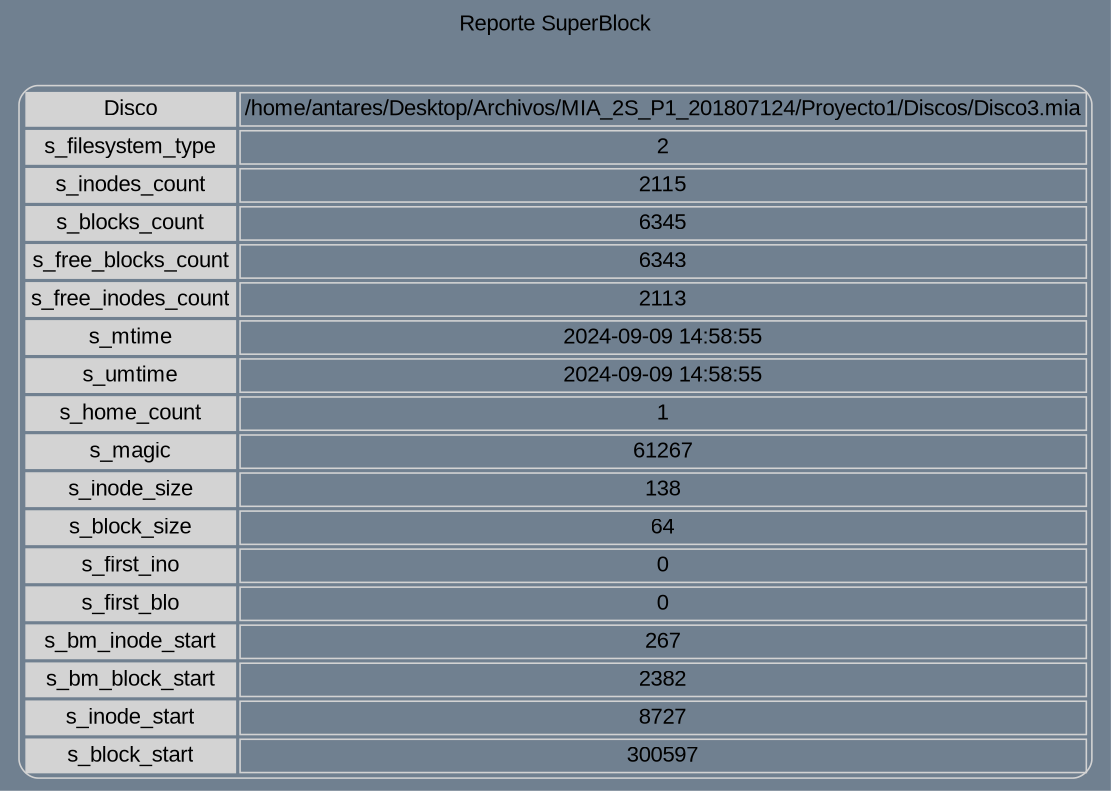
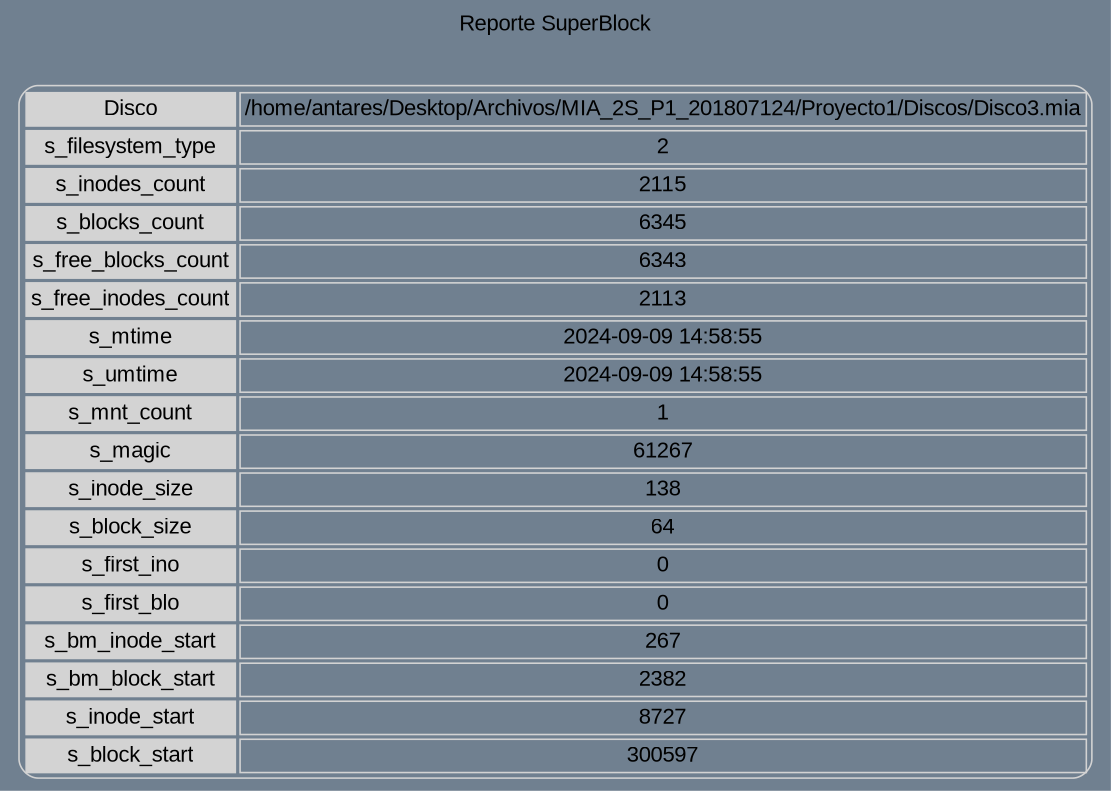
  digraph {
    bgcolor=slategrey
    label=" Reporte SuperBlock "
    labelloc=t
    fontname="Liberation Sans"
-   n1 [color=lightgrey label=< <TABLE cellspacing="3" cellpadding="2" style="rounded" > <TR><TD bgcolor="lightgrey">Disco</TD><TD>/home/antares/Desktop/Archivos/MIA_2S_P1_201807124/Proyecto1/Discos/Disco3.mia</TD></TR> <TR><TD bgcolor="lightgrey">s_filesystem_type</TD><TD>2</TD></TR> <TR><TD bgcolor="lightgrey">s_inodes_count</TD><TD>2115</TD></TR> <TR><TD bgcolor="lightgrey">s_blocks_count</TD><TD>6345</TD></TR> <TR><TD bgcolor="lightgrey">s_free_blocks_count</TD><TD>6343</TD></TR> <TR><TD bgcolor="lightgrey">s_free_inodes_count</TD><TD>2113</TD></TR> <TR><TD bgcolor="lightgrey">s_mtime</TD><TD>2024-09-09 14:58:55</TD></TR> <TR><TD bgcolor="lightgrey">s_umtime</TD><TD>2024-09-09 14:58:55</TD></TR> <TR><TD bgcolor="lightgrey">s_home_count</TD><TD>1</TD></TR> <TR><TD bgcolor="lightgrey">s_magic</TD><TD>61267</TD></TR> <TR><TD bgcolor="lightgrey">s_inode_size</TD><TD>138</TD></TR> <TR><TD bgcolor="lightgrey">s_block_size</TD><TD>64</TD></TR> <TR><TD bgcolor="lightgrey">s_first_ino</TD><TD>0</TD></TR> <TR><TD bgcolor="lightgrey">s_first_blo</TD><TD>0</TD></TR> <TR><TD bgcolor="lightgrey">s_bm_inode_start</TD><TD>267</TD></TR> <TR><TD bgcolor="lightgrey">s_bm_block_start</TD><TD>2382</TD></TR> <TR><TD bgcolor="lightgrey">s_inode_start</TD><TD>8727</TD></TR> <TR><TD bgcolor="lightgrey">s_block_start</TD><TD>300597</TD></TR> </TABLE>> shape=none fontname="Liberation Sans"]
+   n1 [color=lightgrey label=< <TABLE cellspacing="3" cellpadding="2" style="rounded" > <TR><TD bgcolor="lightgrey">Disco</TD><TD>/home/antares/Desktop/Archivos/MIA_2S_P1_201807124/Proyecto1/Discos/Disco3.mia</TD></TR> <TR><TD bgcolor="lightgrey">s_filesystem_type</TD><TD>2</TD></TR> <TR><TD bgcolor="lightgrey">s_inodes_count</TD><TD>2115</TD></TR> <TR><TD bgcolor="lightgrey">s_blocks_count</TD><TD>6345</TD></TR> <TR><TD bgcolor="lightgrey">s_free_blocks_count</TD><TD>6343</TD></TR> <TR><TD bgcolor="lightgrey">s_free_inodes_count</TD><TD>2113</TD></TR> <TR><TD bgcolor="lightgrey">s_mtime</TD><TD>2024-09-09 14:58:55</TD></TR> <TR><TD bgcolor="lightgrey">s_umtime</TD><TD>2024-09-09 14:58:55</TD></TR> <TR><TD bgcolor="lightgrey">s_mnt_count</TD><TD>1</TD></TR> <TR><TD bgcolor="lightgrey">s_magic</TD><TD>61267</TD></TR> <TR><TD bgcolor="lightgrey">s_inode_size</TD><TD>138</TD></TR> <TR><TD bgcolor="lightgrey">s_block_size</TD><TD>64</TD></TR> <TR><TD bgcolor="lightgrey">s_first_ino</TD><TD>0</TD></TR> <TR><TD bgcolor="lightgrey">s_first_blo</TD><TD>0</TD></TR> <TR><TD bgcolor="lightgrey">s_bm_inode_start</TD><TD>267</TD></TR> <TR><TD bgcolor="lightgrey">s_bm_block_start</TD><TD>2382</TD></TR> <TR><TD bgcolor="lightgrey">s_inode_start</TD><TD>8727</TD></TR> <TR><TD bgcolor="lightgrey">s_block_start</TD><TD>300597</TD></TR> </TABLE>> shape=none fontname="Liberation Sans"]
  }
